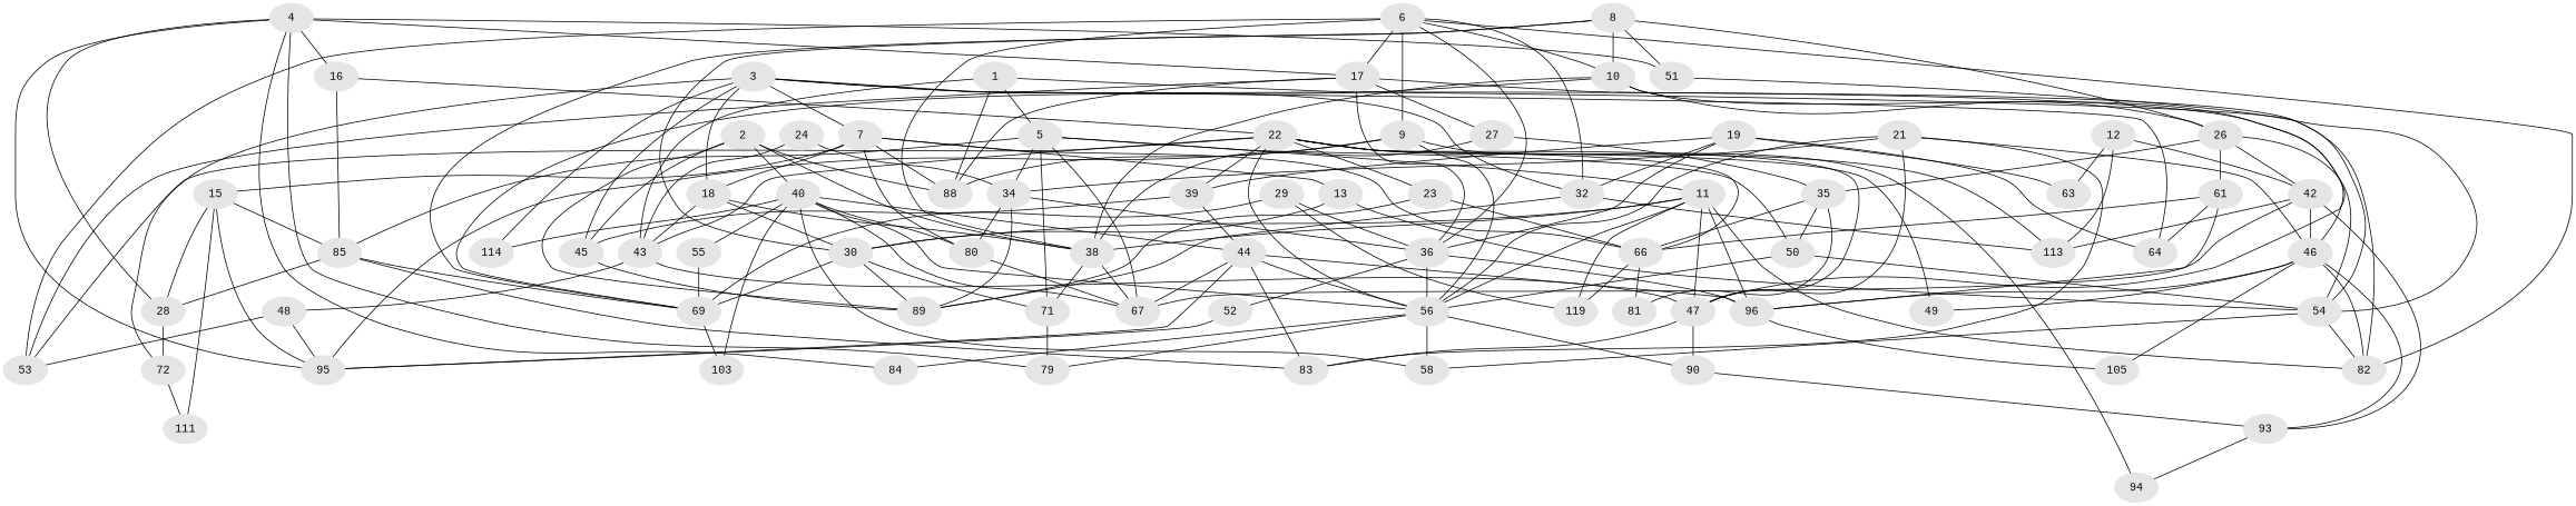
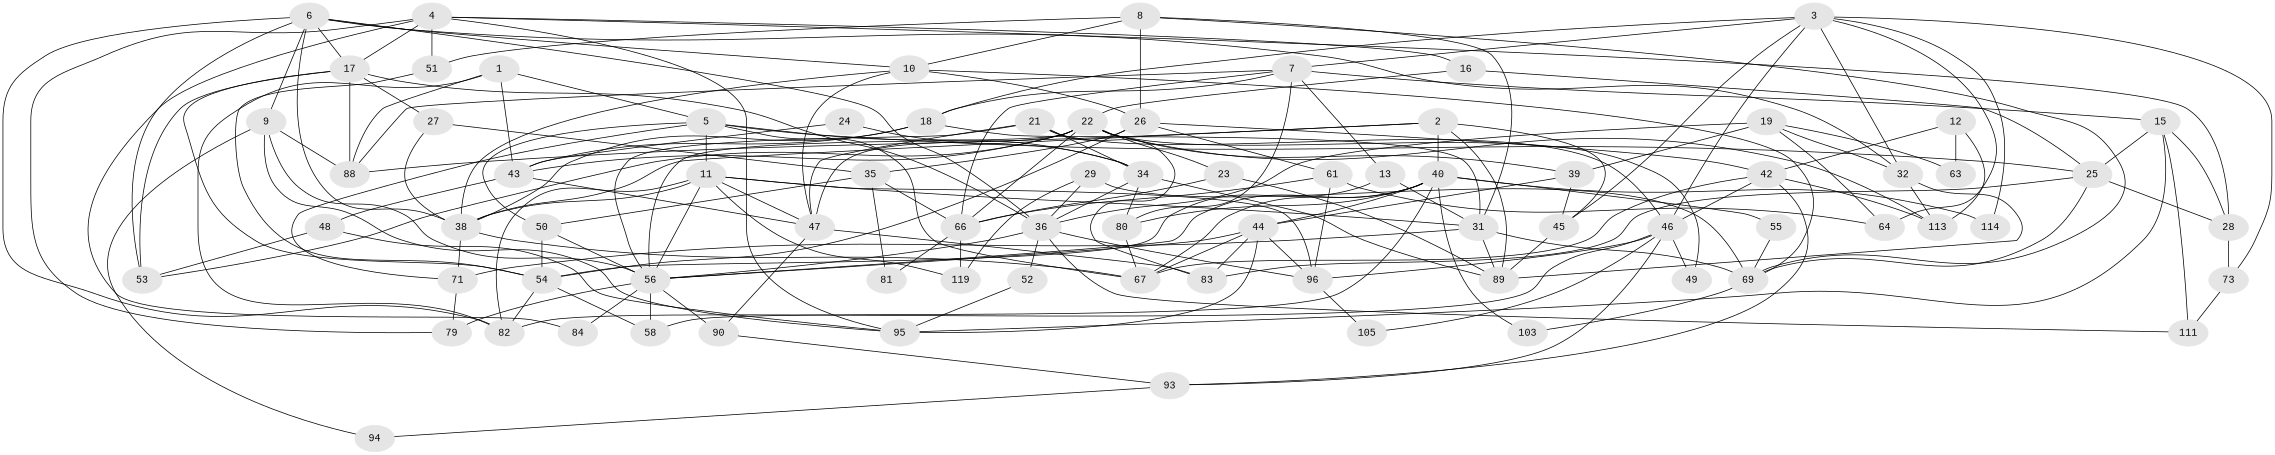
  graph {
    fontname="Liberation Mono"
    node [color=gray90 fontname="Liberation Mono" style=filled]
    edge [fontname="Liberation Mono"]
    1 [super="+63"]
    5 [super="+41"]
    43
    82 [super="+118"]
    88
    11 [super="+65"]
-   25 [super="+117" label=85]
+   25 [super="+117"]
    34 [super="+72"]
    50 [super="+112"]
    67
    71
    15 [super="+20"]
    28
    n14 [label=95 super="+106"]
    111
    47 [super="+121"]
    48
    2 [super="+120"]
    38 [super="+100"]
    40 [super="+80"]
    45 [super="+86"]
    89 [super="+110"]
    114
    n24 [label=80]
    56 [super="+97"]
    103
    55
    44 [super="+85"]
    58
    3 [super="+75"]
    7 [super="+101"]
    18 [super="+98"]
    32 [super="+115"]
    46 [super="+57"]
    64 [super="+104"]
-   73 [label=72]
+   73
    13
    66 [super="+74"]
-   31 [super="+70" label=30]
+   31 [super="+70"]
    113
    96 [super="+107"]
    49
    93
    105
    4 [super="+33"]
    16
    17 [super="+59"]
    51
    79
    84
    22 [super="+30"]
    36 [super="+109"]
    53 [super="+77"]
    54 [super="+76"]
    27
    119
    69 [super="+102"]
    83
    6 [super="+95"]
    9 [super="+91"]
    10 [super="+68"]
    94
    26 [super="+87"]
    52
    81
    8
    42 [super="+92"]
    35 [super="+108"]
    61
    90
    12
    n72 [label=63]
    39 [super="+116"]
    23
    19 [super="+78"]
    21
    24
    29
    1 -- 5
    1 -- 43
    1 -- 82
    1 -- 88
    5 -- 11
    5 -- 25
    5 -- 34
    5 -- 50
    5 -- 67
    5 -- 71
    43 -- 47
    43 -- 48
    11 -- 82
    11 -- 47
    11 -- 38
    11 -- 56
    11 -- 31
    11 -- 96
    11 -- 119
    25 -- 28
    25 -- 69
    25 -- 83
    34 -- 89
    34 -- n24
    34 -- 36
    50 -- 56
    50 -- 54
    71 -- 79
    15 -- 25
    15 -- 28
    15 -- n14
    15 -- 111
    28 -- 73
    47 -- 83
    47 -- 90
    48 -- n14
    48 -- 53
    2 -- 88
    2 -- 38
    2 -- 40
    2 -- 45
    2 -- 89
    38 -- 67
    38 -- 71
    40 -- 67
    40 -- 114
    40 -- n24
    40 -- 56
    40 -- 103
    40 -- 55
    40 -- 44
    40 -- 58
    45 -- 89
    n24 -- 67
    56 -- 58
    56 -- 79
    56 -- 84
    56 -- 90
    55 -- 69
    44 -- 67
    44 -- n14
    44 -- 56
    44 -- 96
    44 -- 83
    3 -- 45
    3 -- 114
    3 -- 7
    3 -- 18
    3 -- 32
    3 -- 46
    3 -- 64
    3 -- 73
    7 -- 88
    7 -- 15
    7 -- n24
    7 -- 18
    7 -- 13
    7 -- 66
    18 -- 43
    18 -- 38
    18 -- 31 [weight=2]
    32 -- 89
    32 -- 113
    46 -- 82
    46 -- 96
    46 -- 49
    46 -- 93
    46 -- 105
    73 -- 111
    13 -- 31
    13 -- 54
    66 -- 119
    66 -- 81
    31 -- 71
    31 -- 89
    31 -- 69
    96 -- 105
    93 -- 94
    4 -- 28
    4 -- n14
    4 -- 16
    4 -- 17
    4 -- 51
    4 -- 79
    4 -- 84
    16 -- 25
    16 -- 22
    17 -- 88
    17 -- 36
    17 -- 53
    17 -- 54
    17 -- 27
    51 -- 54
    22 -- 43
    22 -- 47
    22 -- 56
    22 -- 66
    22 -- 113
    22 -- 49
    22 -- 53
    22 -- 39
    22 -- 23
+   36 -- 111
    36 -- 56
    36 -- 96
    36 -- 52
    54 -- 82
    54 -- 58
    27 -- 38
    27 -- 35
    69 -- 103
    6 -- 82
    6 -- 38
    6 -- 32
    6 -- 17
    6 -- 36
    6 -- 53 [weight=2]
    6 -- 9
    6 -- 10
    9 -- 88
    9 -- n14
    9 -- 56
    9 -- 94
    10 -- 47
    10 -- 38
    10 -- 69
    10 -- 26
    26 -- 54
    26 -- 42
    26 -- 35
    26 -- 61
    52 -- n14
    8 -- 31
    8 -- 51
    8 -- 69
    8 -- 10
    8 -- 26
    42 -- 67
    42 -- 46
    42 -- 113
    42 -- 93
    35 -- 50
    35 -- 66
    35 -- 81
    61 -- 64
    61 -- 66
    61 -- 96
    90 -- 93
    12 -- 113
    12 -- 42
    12 -- n72
    39 -- 45
    39 -- 44
    23 -- 89
    23 -- 66
    19 -- 32
    19 -- 64 [weight=2]
    19 -- 36
    19 -- n72
    19 -- 39
    21 -- 34
    21 -- 47
    21 -- 56
    21 -- 46
    21 -- 83
    24 -- 43
    24 -- 34
    29 -- 36
    29 -- 119
    29 -- 69
  }
